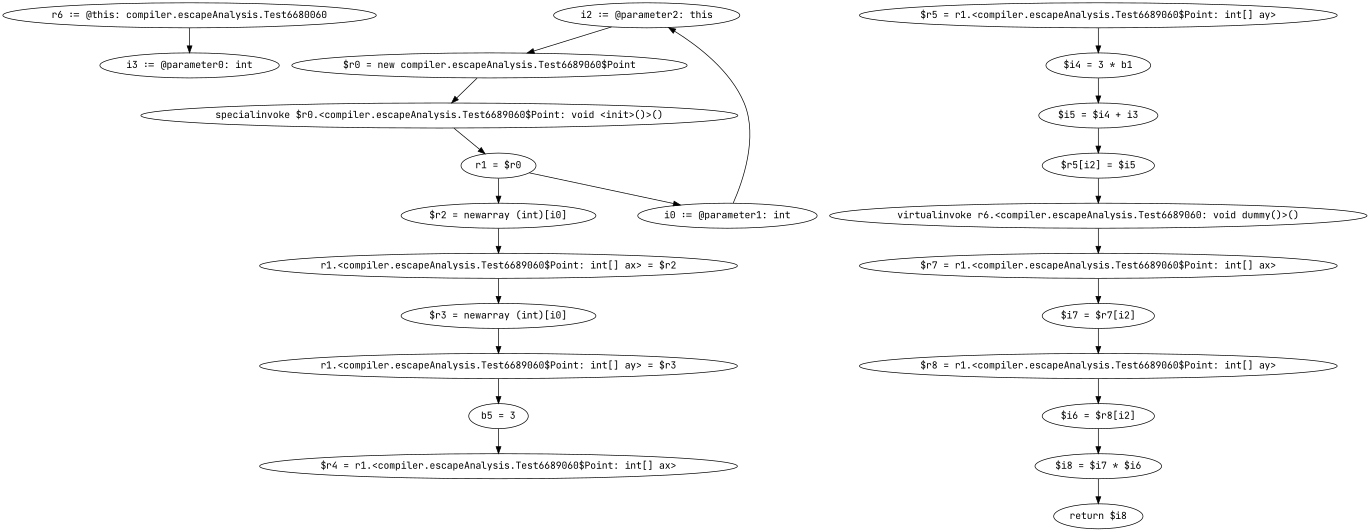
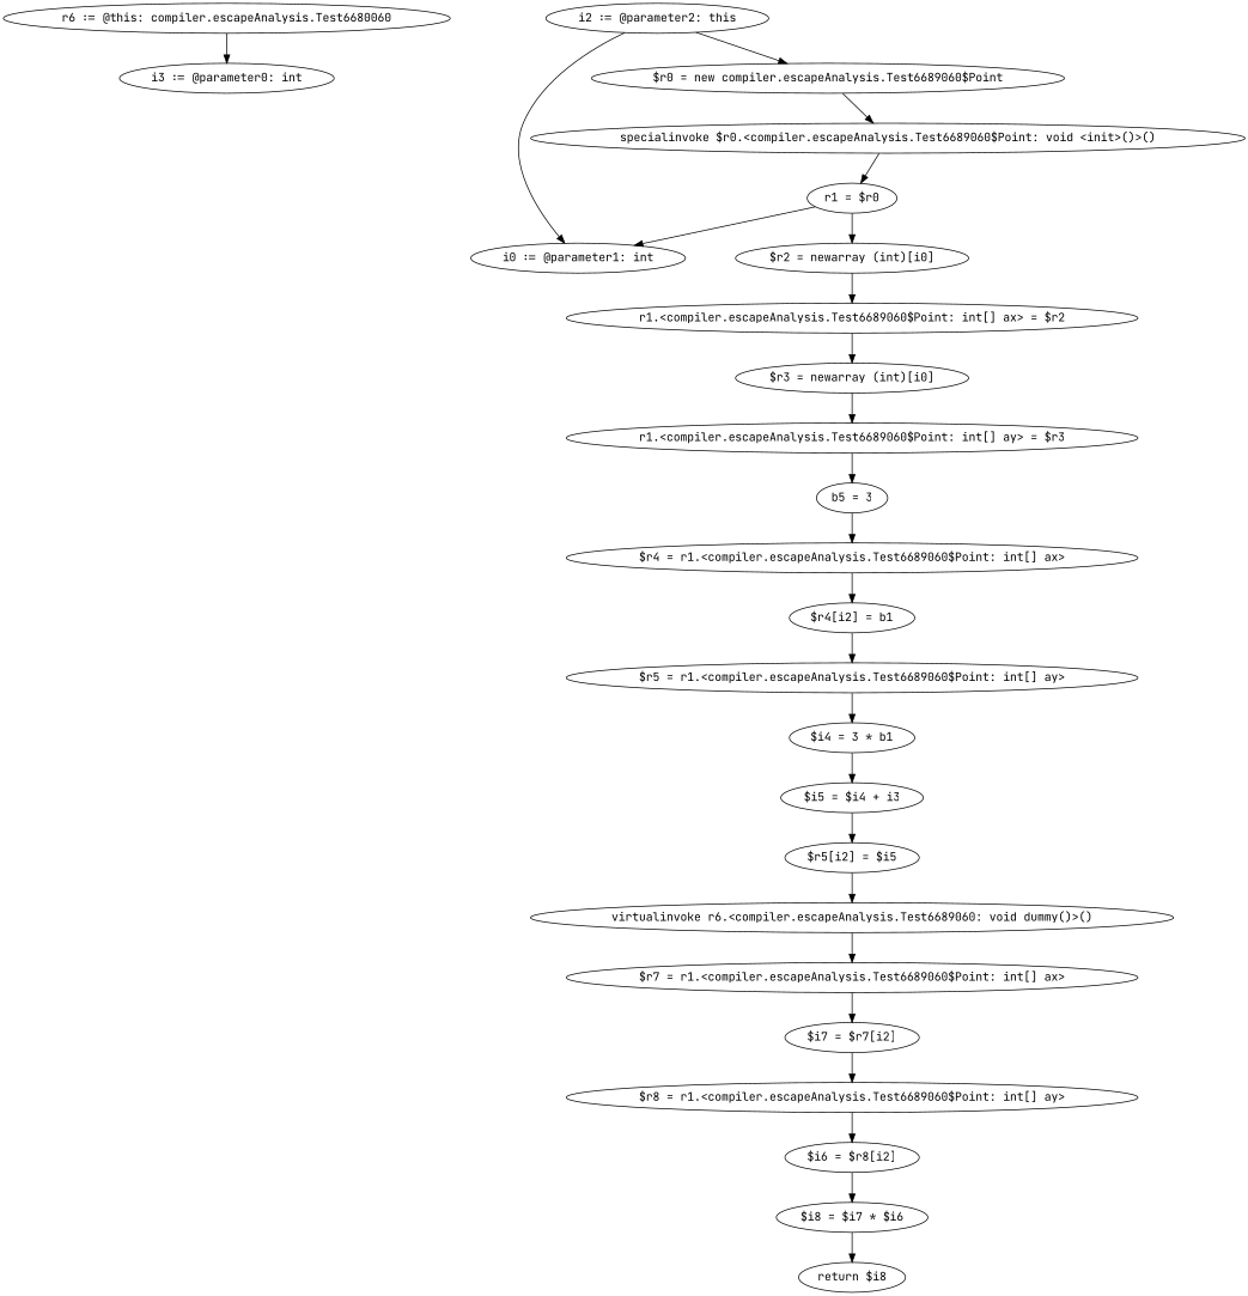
  digraph {
    fontname="JetBrains Mono"
    node [fontname="JetBrains Mono"]
    edge [fontname="JetBrains Mono"]
    n1 [label="r6 := @this: compiler.escapeAnalysis.Test6680060"]
    "i3 := @parameter0: int"
    n3 [label="i2 := @parameter2: this"]
    "i0 := @parameter1: int"
    "$r0 = new compiler.escapeAnalysis.Test6689060$Point"
    "specialinvoke $r0.<compiler.escapeAnalysis.Test6689060$Point: void <init>()>()"
    "r1 = $r0"
    "$r2 = newarray (int)[i0]"
    "r1.<compiler.escapeAnalysis.Test6689060$Point: int[] ax> = $r2"
    "$r3 = newarray (int)[i0]"
    "r1.<compiler.escapeAnalysis.Test6689060$Point: int[] ay> = $r3"
    n12 [label="b5 = 3"]
    "$r4 = r1.<compiler.escapeAnalysis.Test6689060$Point: int[] ax>"
+   "$r4[i2] = b1"
    "$r5 = r1.<compiler.escapeAnalysis.Test6689060$Point: int[] ay>"
    "$i4 = 3 * b1"
    "$i5 = $i4 + i3"
    "$r5[i2] = $i5"
    "virtualinvoke r6.<compiler.escapeAnalysis.Test6689060: void dummy()>()"
    "$r7 = r1.<compiler.escapeAnalysis.Test6689060$Point: int[] ax>"
    "$i7 = $r7[i2]"
    "$r8 = r1.<compiler.escapeAnalysis.Test6689060$Point: int[] ay>"
    "$i6 = $r8[i2]"
    "$i8 = $i7 * $i6"
    "return $i8"
    n1 -> "i3 := @parameter0: int"
    n3 -> "$r0 = new compiler.escapeAnalysis.Test6689060$Point"
-   "i0 := @parameter1: int" -> n3
+   n3 -> "i0 := @parameter1: int"
    "$r0 = new compiler.escapeAnalysis.Test6689060$Point" -> "specialinvoke $r0.<compiler.escapeAnalysis.Test6689060$Point: void <init>()>()"
    "specialinvoke $r0.<compiler.escapeAnalysis.Test6689060$Point: void <init>()>()" -> "r1 = $r0"
    "r1 = $r0" -> "i0 := @parameter1: int"
    "r1 = $r0" -> "$r2 = newarray (int)[i0]"
    "$r2 = newarray (int)[i0]" -> "r1.<compiler.escapeAnalysis.Test6689060$Point: int[] ax> = $r2"
    "r1.<compiler.escapeAnalysis.Test6689060$Point: int[] ax> = $r2" -> "$r3 = newarray (int)[i0]"
    "$r3 = newarray (int)[i0]" -> "r1.<compiler.escapeAnalysis.Test6689060$Point: int[] ay> = $r3"
    "r1.<compiler.escapeAnalysis.Test6689060$Point: int[] ay> = $r3" -> n12
    n12 -> "$r4 = r1.<compiler.escapeAnalysis.Test6689060$Point: int[] ax>"
+   "$r4 = r1.<compiler.escapeAnalysis.Test6689060$Point: int[] ax>" -> "$r4[i2] = b1"
+   "$r4[i2] = b1" -> "$r5 = r1.<compiler.escapeAnalysis.Test6689060$Point: int[] ay>"
    "$r5 = r1.<compiler.escapeAnalysis.Test6689060$Point: int[] ay>" -> "$i4 = 3 * b1"
    "$i4 = 3 * b1" -> "$i5 = $i4 + i3"
    "$i5 = $i4 + i3" -> "$r5[i2] = $i5"
    "$r5[i2] = $i5" -> "virtualinvoke r6.<compiler.escapeAnalysis.Test6689060: void dummy()>()"
    "virtualinvoke r6.<compiler.escapeAnalysis.Test6689060: void dummy()>()" -> "$r7 = r1.<compiler.escapeAnalysis.Test6689060$Point: int[] ax>"
    "$r7 = r1.<compiler.escapeAnalysis.Test6689060$Point: int[] ax>" -> "$i7 = $r7[i2]"
    "$i7 = $r7[i2]" -> "$r8 = r1.<compiler.escapeAnalysis.Test6689060$Point: int[] ay>"
    "$r8 = r1.<compiler.escapeAnalysis.Test6689060$Point: int[] ay>" -> "$i6 = $r8[i2]"
    "$i6 = $r8[i2]" -> "$i8 = $i7 * $i6"
    "$i8 = $i7 * $i6" -> "return $i8"
  }
